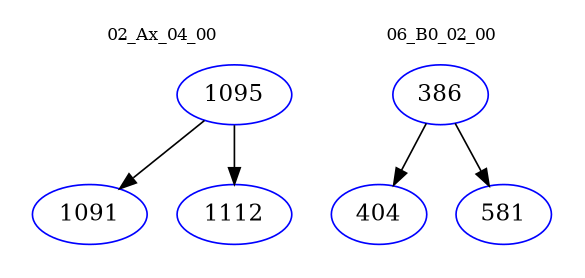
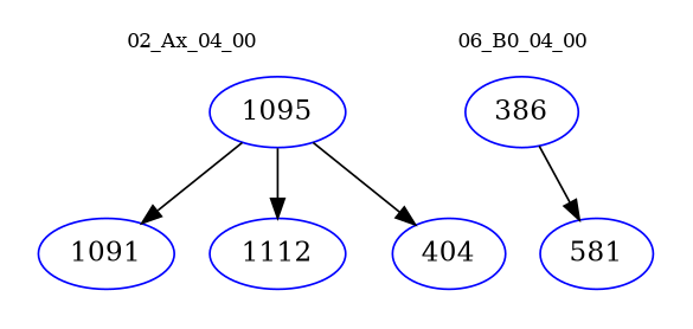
  digraph {
    node [color=blue]
    edge [color=black]
    n1 [label=1095]
    n2 [label=1091]
    n3 [label=1112]
    n4 [label=386]
    n5 [label=581]
    n6 [label=404]
    subgraph cluster_1 {
      color=white
      fontsize=10
      label="02_Ax_04_00"
      n1
      n2
      n3
    }
    subgraph cluster_2 {
      color=white
      fontsize=10
-     label="06_B0_02_00"
+     label="06_B0_04_00"
      n4
      n5
      n6
    }
    n1 -> n2
    n1 -> n3
    n4 -> n5
-   n4 -> n6
+   n1 -> n6
  }
